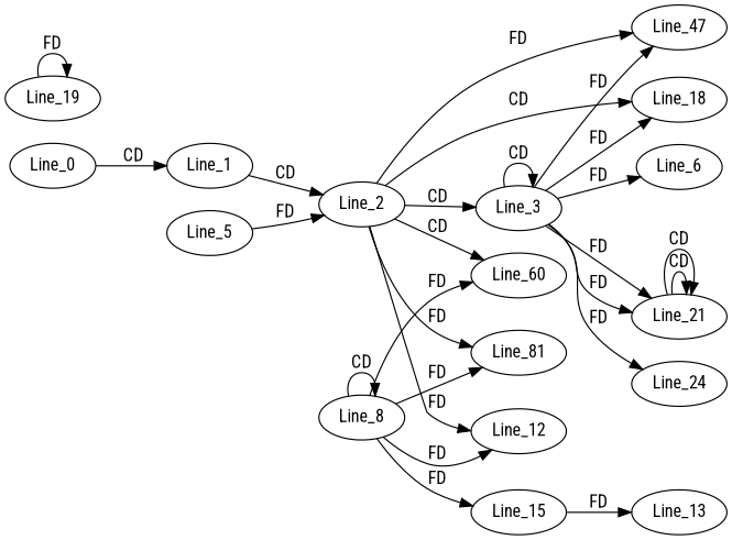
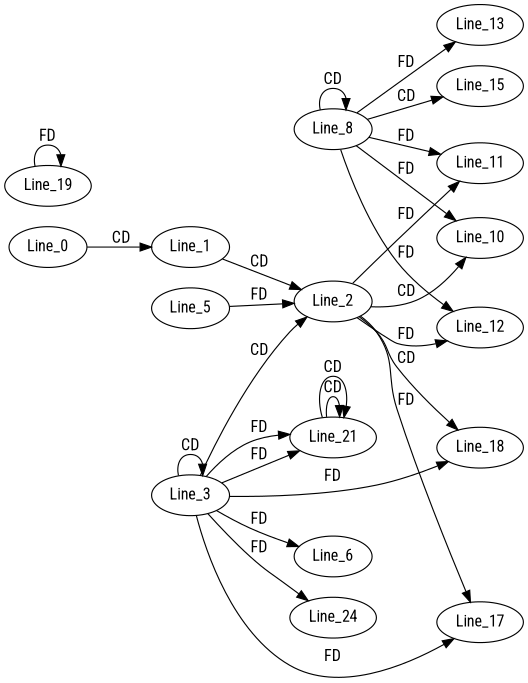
  digraph {
    fontname="Roboto Condensed"
    rankdir=LR
    node [fontname="Roboto Condensed"]
    edge [fontname="Roboto Condensed"]
    Line_0
    Line_1
    Line_2
    Line_3
-   Line_10 [label=Line_60]
-   Line_11 [label=Line_81]
+   Line_10
+   Line_11
    Line_12
-   Line_17 [label=Line_47]
+   Line_17
    Line_18
    Line_6
    Line_21
    Line_24
    Line_8
    Line_13
    Line_15
    Line_5
    Line_19
    Line_0 -> Line_1 [label=CD]
    Line_1 -> Line_2 [label=CD]
-   Line_2 -> Line_3 [label=CD]
+   Line_3 -> Line_2 [label=CD]
    Line_2 -> Line_10 [label=CD]
    Line_2 -> Line_11 [label=FD]
    Line_2 -> Line_12 [label=FD]
    Line_2 -> Line_17 [label=FD]
    Line_2 -> Line_18 [label=CD]
    Line_3 -> Line_3 [label=CD]
    Line_3 -> Line_17 [label=FD]
    Line_3 -> Line_18 [label=FD]
    Line_3 -> Line_6 [label=FD]
    Line_3 -> Line_21 [label=FD]
    Line_3 -> Line_21 [label=FD]
    Line_3 -> Line_24 [label=FD]
    Line_21 -> Line_21 [label=CD]
    Line_21 -> Line_21 [label=CD]
    Line_8 -> Line_10 [label=FD]
    Line_8 -> Line_11 [label=FD]
    Line_8 -> Line_12 [label=FD]
    Line_8 -> Line_8 [label=CD]
-   Line_15 -> Line_13 [label=FD]
-   Line_8 -> Line_15 [label=FD]
+   Line_8 -> Line_13 [label=FD]
+   Line_8 -> Line_15 [label=CD]
    Line_5 -> Line_2 [label=FD]
    Line_19 -> Line_19 [label=FD]
  }
